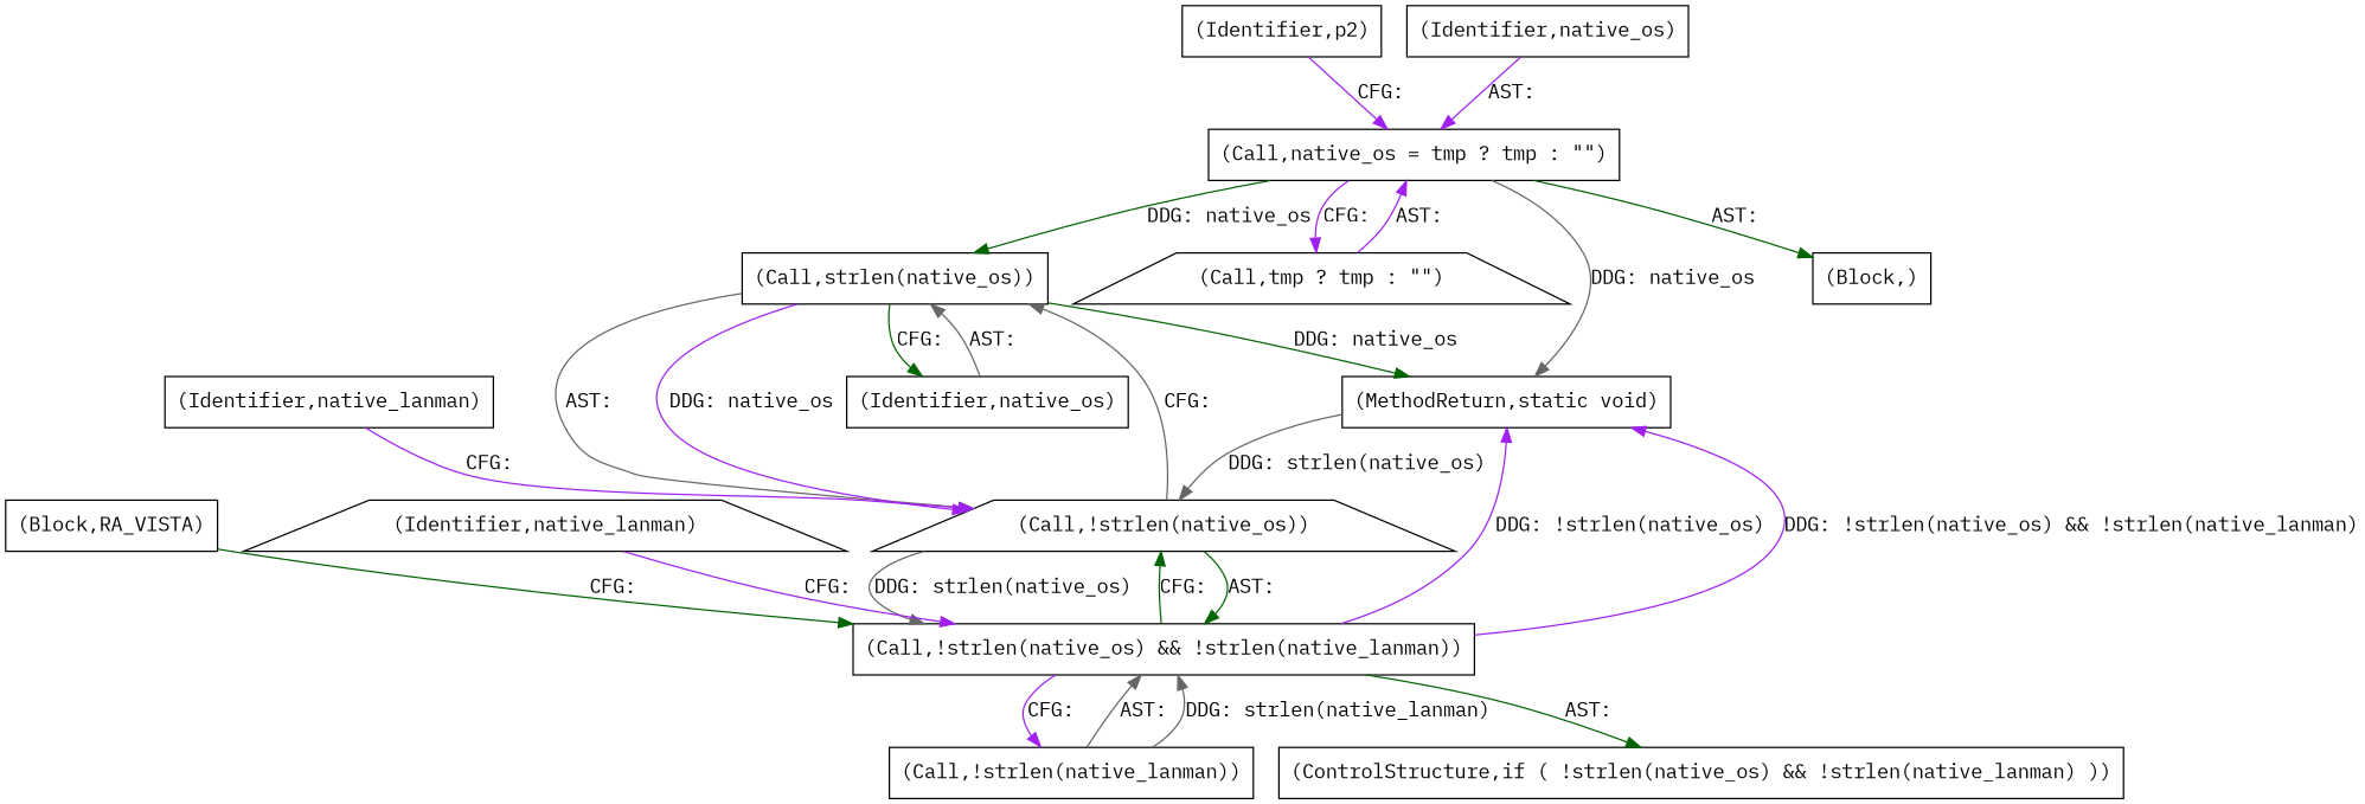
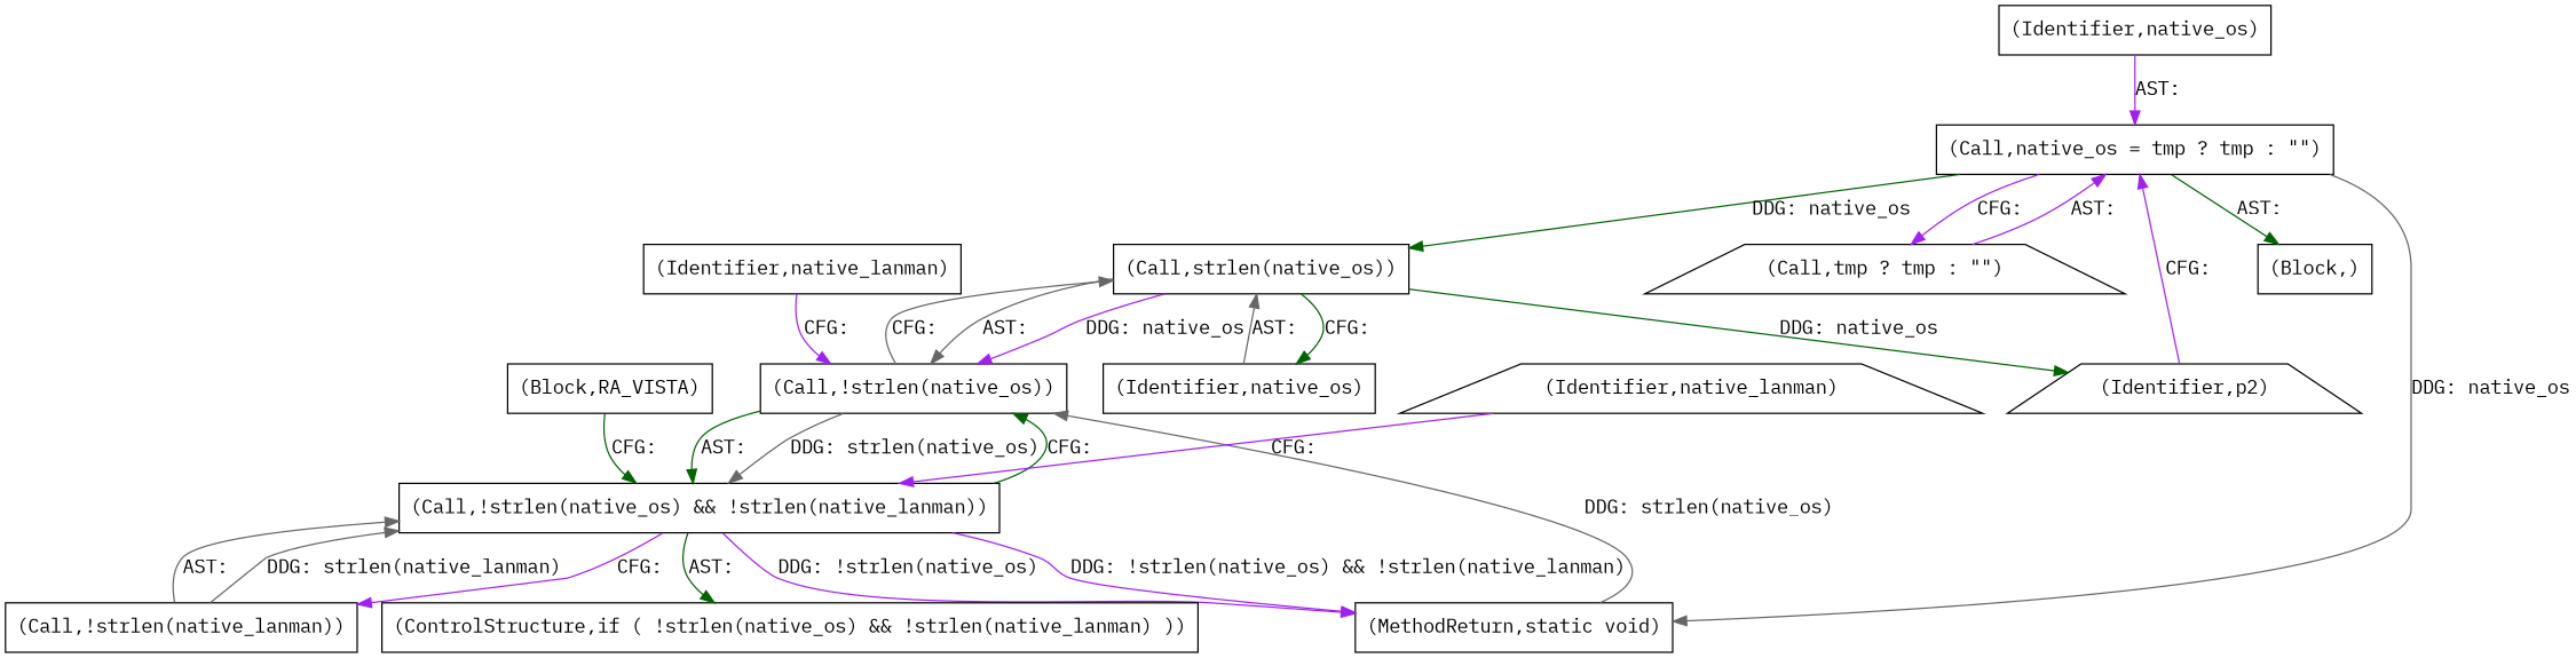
  digraph {
    fontname="IBM Plex Mono"
    node [fontname="IBM Plex Mono" shape=box]
    edge [color=purple fontname="IBM Plex Mono"]
    n1 [label="(Call,native_os = tmp ? tmp : \"\")"]
    n2 [label="(Call,strlen(native_os))"]
    n3 [label="(Call,tmp ? tmp : \"\")" shape=trapezium]
    n4 [label="(MethodReturn,static void)"]
    n5 [label="(Block,)"]
-   n6 [label="(Call,!strlen(native_os))" shape=trapezium]
+   n6 [label="(Call,!strlen(native_os))"]
    n7 [label="(Identifier,native_os)"]
    n8 [label="(Call,!strlen(native_os) && !strlen(native_lanman))"]
    n9 [label="(Call,!strlen(native_lanman))"]
    n10 [label="(ControlStructure,if ( !strlen(native_os) && !strlen(native_lanman) ))"]
-   n11 [label="(Identifier,p2)"]
+   n11 [label="(Identifier,p2)" shape=trapezium]
    n12 [label="(Block,RA_VISTA)"]
    n13 [label="(Identifier,native_lanman)" shape=trapezium]
    n14 [label="(Identifier,native_os)"]
    n15 [label="(Identifier,native_lanman)"]
    n1 -> n2 [color=darkgreen label="DDG: native_os"]
    n1 -> n3 [label="CFG: "]
    n1 -> n4 [color=gray40 label="DDG: native_os"]
    n1 -> n5 [color=darkgreen label="AST: "]
-   n2 -> n4 [color=darkgreen label="DDG: native_os"]
+   n2 -> n11 [color=darkgreen label="DDG: native_os"]
    n2 -> n6 [color=gray40 label="AST: "]
    n2 -> n6 [label="DDG: native_os"]
    n2 -> n7 [color=darkgreen label="CFG: "]
    n3 -> n1 [label="AST: "]
    n4 -> n6 [color=gray40 label="DDG: strlen(native_os)"]
    n6 -> n2 [color=gray40 label="CFG: "]
    n6 -> n8 [color=darkgreen label="AST: "]
    n6 -> n8 [color=gray40 label="DDG: strlen(native_os)"]
    n7 -> n2 [color=gray40 label="AST: "]
    n8 -> n4 [label="DDG: !strlen(native_os)"]
    n8 -> n4 [label="DDG: !strlen(native_os) && !strlen(native_lanman)"]
    n8 -> n6 [color=darkgreen label="CFG: "]
    n8 -> n9 [label="CFG: "]
    n8 -> n10 [color=darkgreen label="AST: "]
    n9 -> n8 [color=gray40 label="AST: "]
    n9 -> n8 [color=gray40 label="DDG: strlen(native_lanman)"]
    n11 -> n1 [label="CFG: "]
    n12 -> n8 [color=darkgreen label="CFG: "]
    n13 -> n8 [label="CFG: "]
    n14 -> n1 [label="AST: "]
    n15 -> n6 [label="CFG: "]
  }
